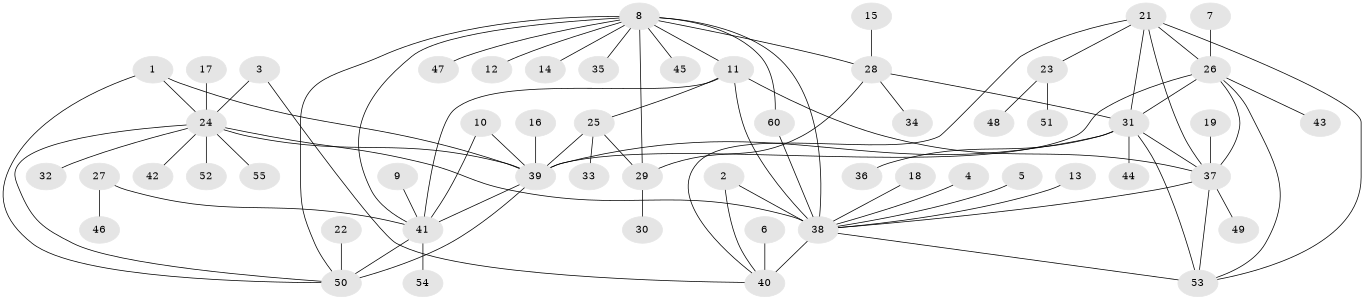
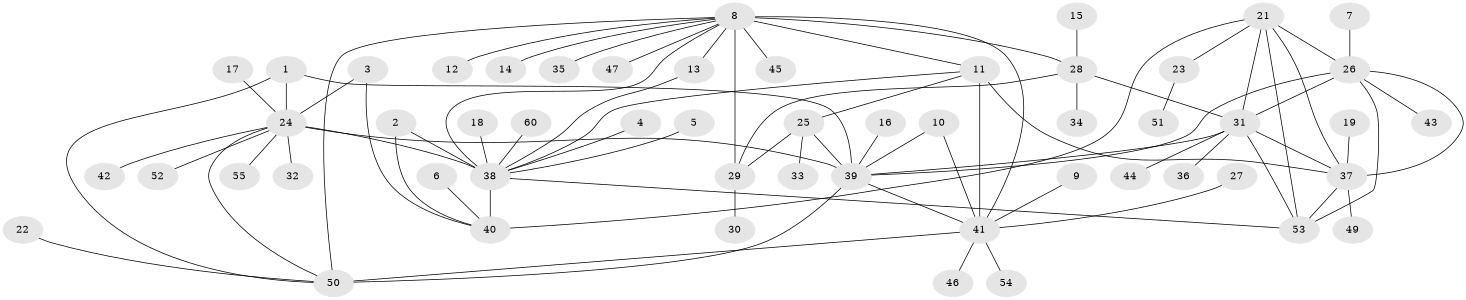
  graph {
    node [color=gray90 style=filled]
    edge [weight=1.0]
    1
    24
    39
    50
    38
    55
    32
    42
    52
    41
    2
    40
    53
    3
    4
    5
    6
    7
    26
    37
    31
    43
    8
    11
    12
    13
    14
    28
    29
    35
    45
    47
    25
    34
    30
    46
    54
    9
    10
    33
    49
    15
    16
    17
    18
    19
    n47 [label=60]
    21
    23
-   48
    51
    36
    44
    22
    27
    1 -- 24
    1 -- 39 [weight=2.0]
    1 -- 50
    24 -- 39 [weight=2.0]
    24 -- 50
    24 -- 38
    24 -- 55
    24 -- 32
    24 -- 42
    24 -- 52
    39 -- 50 [weight=2.0]
    39 -- 41
    38 -- 40 [weight=4.0]
    38 -- 53
    41 -- 50
-   27 -- 46
+   41 -- 46
    41 -- 54
    2 -- 38 [weight=2.0]
    2 -- 40 [weight=2.0]
    3 -- 24
    3 -- 40
    4 -- 38
    5 -- 38
    6 -- 40
    7 -- 26
    26 -- 39 [weight=2.0]
    26 -- 53
    26 -- 37
    26 -- 31
    26 -- 43
-   37 -- 38
    37 -- 53
    37 -- 49
    31 -- 39
    31 -- 53
    31 -- 37
    31 -- 36
    31 -- 44
    8 -- 50
    8 -- 38
    8 -- 41 [weight=3.0]
    8 -- 11
    8 -- 12
-   8 -- n47
+   8 -- 13
    8 -- 14
    8 -- 28 [weight=2.0]
    8 -- 29 [weight=4.0]
    8 -- 35
    8 -- 45
    8 -- 47
    11 -- 38
    11 -- 41 [weight=3.0]
    11 -- 37
    11 -- 25
    13 -- 38
    28 -- 31
    28 -- 29 [weight=2.0]
    28 -- 34
    29 -- 30
    25 -- 39
    25 -- 29
    25 -- 33
    9 -- 41
    10 -- 39
    10 -- 41
    15 -- 28
    16 -- 39
    17 -- 24
    18 -- 38
    19 -- 37
    n47 -- 38
    21 -- 40
    21 -- 53
    21 -- 26
    21 -- 37
    21 -- 31
    21 -- 23
-   23 -- 48
    23 -- 51
    22 -- 50
    27 -- 41
  }
